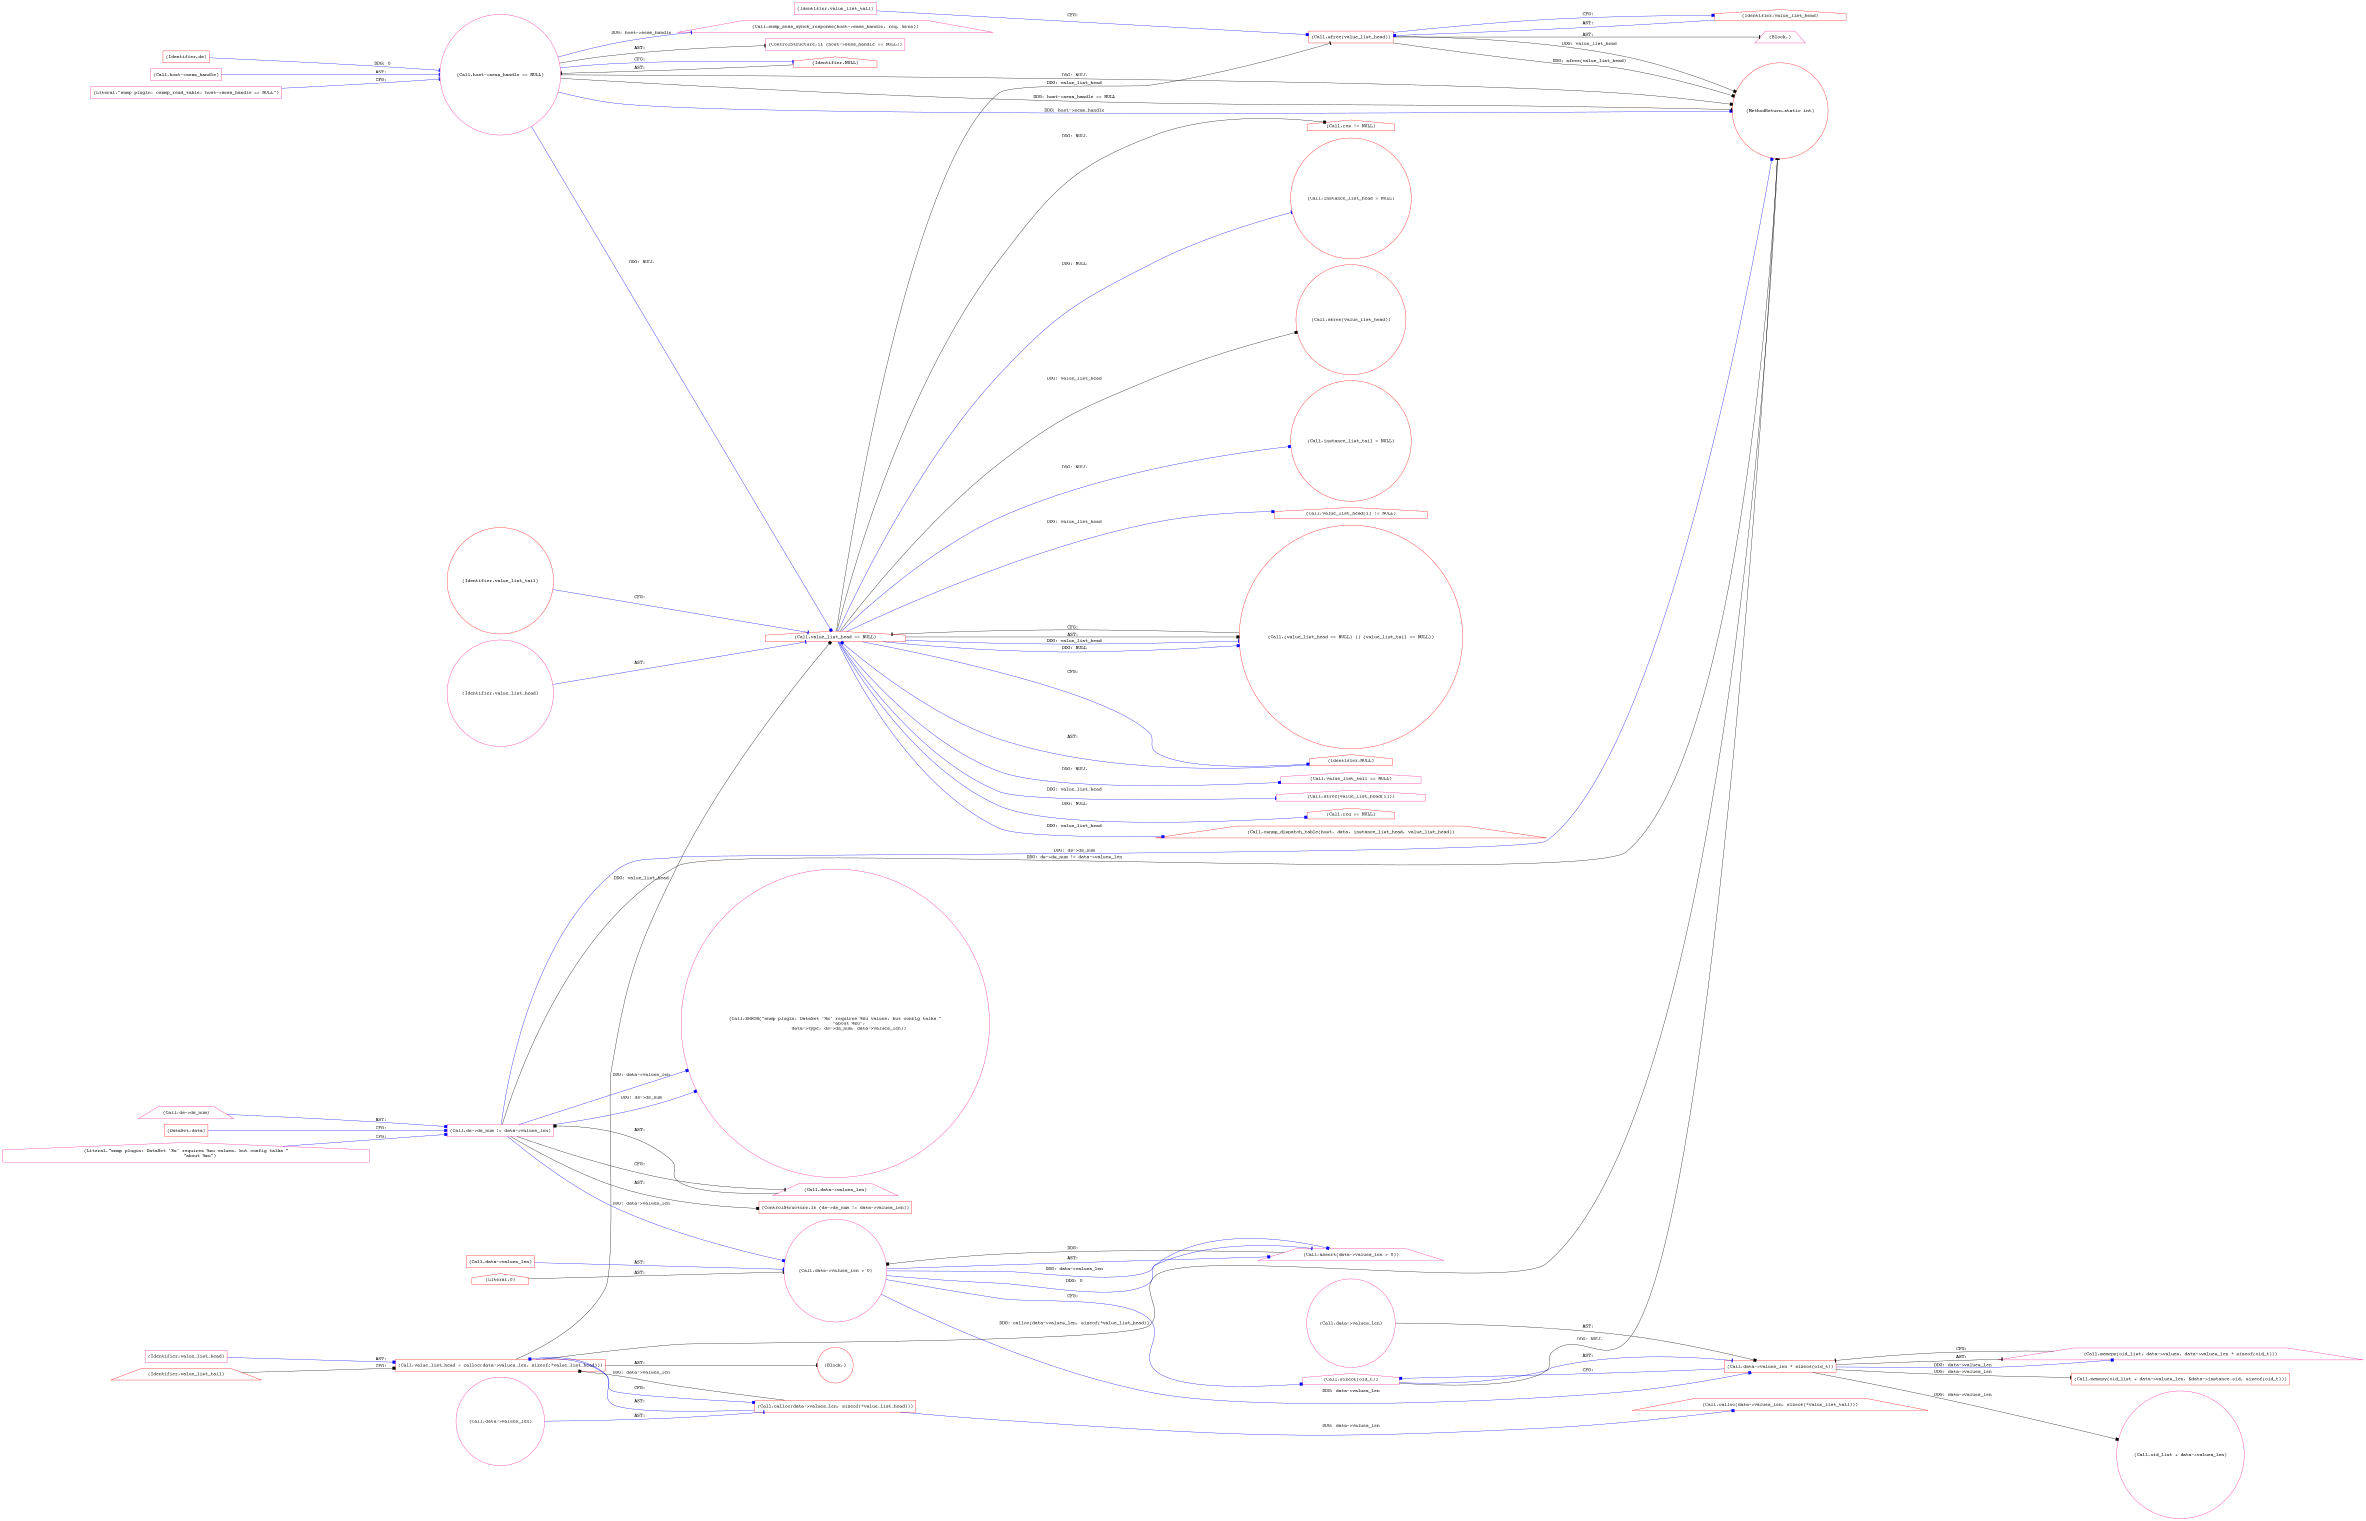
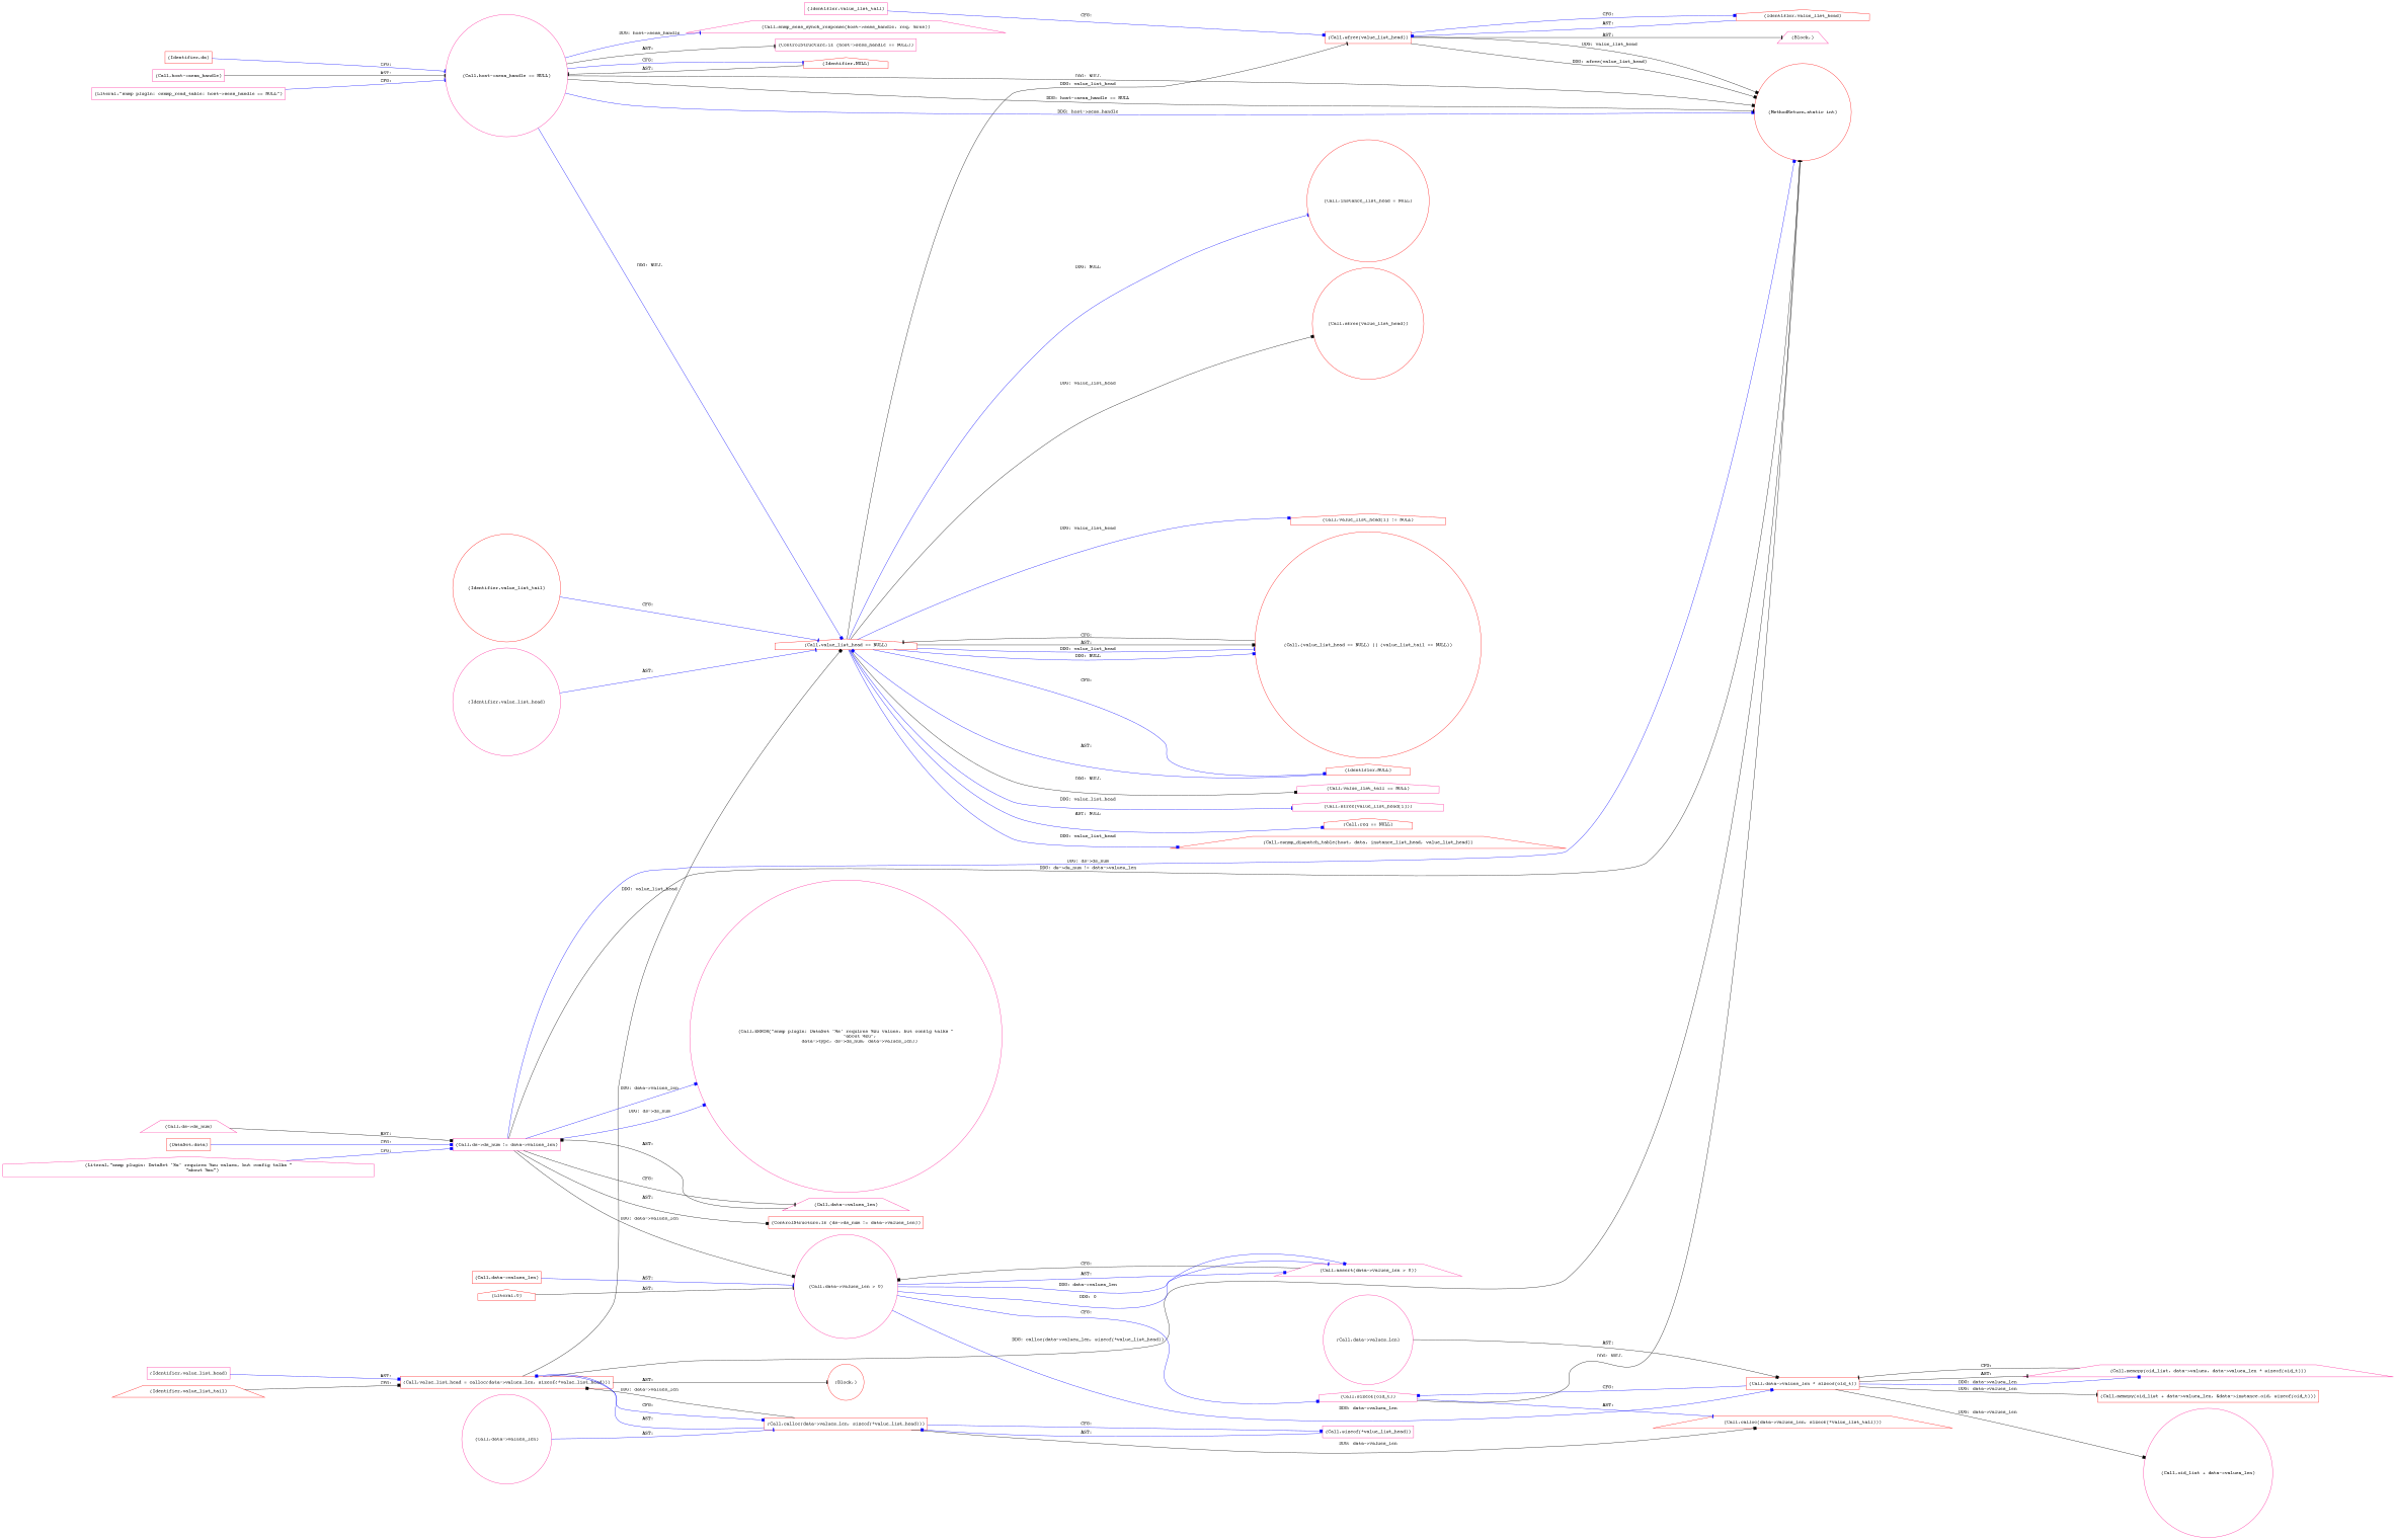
  digraph {
    fontname="Courier Prime"
    rankdir=LR
    node [color=red fontname="Courier Prime" shape=box]
    edge [arrowhead=box color=blue fontname="Courier Prime"]
    n1 [label="(Call,sfree(value_list_head))"]
    n2 [label="(Identifier,value_list_head)" shape=house]
    n3 [color=deeppink label="(Block,)" shape=trapezium]
    n4 [label="(MethodReturn,static int)" shape=circle]
    n5 [label="(Call,value_list_head == NULL)" shape=house]
-   n6 [label="(Call,res != NULL)" shape=house]
    n7 [label="(Call,instance_list_head = NULL)" shape=circle]
    n8 [label="(Call,sfree(value_list_head))" shape=circle]
-   n9 [label="(Call,instance_list_tail = NULL)" shape=circle]
    n10 [label="(Call,value_list_head[i] != NULL)" shape=house]
    n11 [label="(Call,(value_list_head == NULL) || (value_list_tail == NULL))" shape=circle]
    n12 [color=deeppink label="(Call,value_list_tail == NULL)" shape=house]
    n13 [color=deeppink label="(Call,sfree(value_list_head[i]))" shape=house]
    n14 [label="(Call,req == NULL)" shape=house]
    n15 [label="(Call,csnmp_dispatch_table(host, data, instance_list_head, value_list_head))" shape=trapezium]
    n16 [label="(Identifier,NULL)" shape=house]
    n17 [label="(Call,value_list_head = calloc(data->values_len, sizeof(*value_list_head)))"]
    n18 [label="(Call,calloc(data->values_len, sizeof(*value_list_head)))"]
    n19 [label="(Block,)" shape=circle]
    n20 [label="(Call,calloc(data->values_len, sizeof(*value_list_tail)))" shape=trapezium]
+   n21 [color=deeppink label="(Call,sizeof(*value_list_head))"]
    n22 [label="(Call,data->values_len * sizeof(oid_t))"]
    n23 [color=deeppink label="(Call,memcpy(oid_list, data->values, data->values_len * sizeof(oid_t)))" shape=trapezium]
    n24 [color=deeppink label="(Call,sizeof(oid_t))" shape=house]
    n25 [label="(Call,memcpy(oid_list + data->values_len, &data->instance.oid, sizeof(oid_t)))"]
    n26 [color=deeppink label="(Call,oid_list + data->values_len)" shape=circle]
    n27 [color=deeppink label="(Call,data->values_len > 0)" shape=circle]
    n28 [color=deeppink label="(Call,assert(data->values_len > 0))" shape=trapezium]
    n29 [label="(Literal,0)" shape=house]
    n30 [color=deeppink label="(Call,ds->ds_num != data->values_len)"]
    n31 [color=deeppink label="(Call,ERROR(\"snmp plugin: DataSet `%s' requires %zu values, but config talks \"\n          \"about %zu\",\n          data->type, ds->ds_num, data->values_len))" shape=circle]
    n32 [color=deeppink label="(Call,data->values_len)" shape=trapezium]
    n33 [label="(ControlStructure,if (ds->ds_num != data->values_len))"]
    n34 [color=deeppink label="(Call,host->sess_handle == NULL)" shape=circle]
    n35 [label="(Identifier,NULL)" shape=house]
    n36 [color=deeppink label="(Call,snmp_sess_synch_response(host->sess_handle, req, &res))" shape=trapezium]
    n37 [color=deeppink label="(ControlStructure,if (host->sess_handle == NULL))"]
    n38 [label="(DataSet,data)"]
    n39 [color=deeppink label="(Call,host->sess_handle)"]
    n40 [color=deeppink label="(Literal,\"snmp plugin: DataSet `%s' requires %zu values, but config talks \"\n          \"about %zu\")" shape=house]
    n41 [color=deeppink label="(Identifier,value_list_tail)"]
    n42 [color=deeppink label="(Identifier,value_list_head)"]
    n43 [color=deeppink label="(Literal,\"snmp plugin: csnmp_read_table: host->sess_handle == NULL\")"]
    n44 [label="(Identifier,value_list_tail)" shape=trapezium]
    n45 [color=deeppink label="(Call,ds->ds_num)" shape=trapezium]
    n46 [label="(Identifier,value_list_tail)" shape=circle]
    n47 [color=deeppink label="(Call,data->values_len)" shape=circle]
    n48 [color=deeppink label="(Identifier,value_list_head)" shape=circle]
    n49 [color=deeppink label="(Call,data->values_len)" shape=circle]
    n50 [label="(Identifier,ds)"]
    n51 [label="(Call,data->values_len)"]
    n1 -> n2 [label="CFG: "]
    n1 -> n3 [arrowhead=tee color=black label="AST: "]
    n1 -> n4 [color=black label="DDG: value_list_head"]
    n1 -> n4 [color=black label="DDG: sfree(value_list_head)"]
    n2 -> n1 [label="AST: "]
    n5 -> n1 [arrowhead=tee color=black label="DDG: value_list_head"]
-   n5 -> n6 [color=black label="DDG: NULL"]
    n5 -> n7 [arrowhead=tee label="DDG: NULL"]
    n5 -> n8 [color=black label="DDG: value_list_head"]
-   n5 -> n9 [label="DDG: NULL"]
    n5 -> n10 [label="DDG: value_list_head"]
    n5 -> n11 [color=black label="AST: "]
    n5 -> n11 [arrowhead=tee label="DDG: value_list_head"]
    n5 -> n11 [label="DDG: NULL"]
-   n5 -> n12 [label="DDG: NULL"]
+   n5 -> n12 [color=black label="DDG: NULL"]
    n5 -> n13 [arrowhead=tee label="DDG: value_list_head"]
-   n5 -> n14 [label="DDG: NULL"]
+   n5 -> n14 [label="AST: NULL"]
    n5 -> n15 [label="DDG: value_list_head"]
    n5 -> n16 [label="CFG: "]
    n11 -> n5 [arrowhead=tee color=black label="CFG: "]
    n16 -> n5 [label="AST: "]
    n17 -> n4 [arrowhead=tee color=black label="DDG: calloc(data->values_len, sizeof(*value_list_head))"]
    n17 -> n5 [color=black label="DDG: value_list_head"]
    n17 -> n18 [label="CFG: "]
    n17 -> n19 [arrowhead=tee color=black label="AST: "]
    n18 -> n17 [label="AST: "]
    n18 -> n17 [color=black label="DDG: data->values_len"]
-   n18 -> n20 [label="DDG: data->values_len"]
+   n18 -> n20 [color=black label="DDG: data->values_len"]
+   n18 -> n21 [label="CFG: "]
+   n21 -> n18 [label="AST: "]
    n22 -> n23 [arrowhead=tee color=black label="AST: "]
    n22 -> n23 [label="DDG: data->values_len"]
    n22 -> n24 [label="CFG: "]
    n22 -> n25 [arrowhead=tee color=black label="DDG: data->values_len"]
    n22 -> n26 [color=black label="DDG: data->values_len"]
    n23 -> n22 [arrowhead=tee color=black label="CFG: "]
    n24 -> n4 [arrowhead=tee color=black label="DDG: NULL"]
-   n24 -> n22 [arrowhead=tee label="AST: "]
+   n24 -> n20 [arrowhead=tee label="AST: "]
    n27 -> n22 [label="DDG: data->values_len"]
    n27 -> n24 [label="CFG: "]
    n27 -> n28 [label="AST: "]
    n27 -> n28 [arrowhead=tee label="DDG: data->values_len"]
    n27 -> n28 [label="DDG: 0"]
-   n28 -> n27 [color=black label="DDG: "]
+   n28 -> n27 [color=black label="CFG: "]
    n29 -> n27 [arrowhead=tee color=black label="AST: "]
    n30 -> n4 [arrowhead=tee color=black label="DDG: ds->ds_num != data->values_len"]
    n30 -> n4 [label="DDG: ds->ds_num"]
-   n30 -> n27 [label="DDG: data->values_len"]
+   n30 -> n27 [color=black label="DDG: data->values_len"]
    n30 -> n31 [label="DDG: ds->ds_num"]
    n30 -> n31 [label="DDG: data->values_len"]
    n30 -> n32 [arrowhead=tee color=black label="CFG: "]
    n30 -> n33 [color=black label="AST: "]
    n32 -> n30 [color=black label="AST: "]
    n34 -> n4 [label="DDG: host->sess_handle"]
    n34 -> n4 [color=black label="DDG: NULL"]
    n34 -> n4 [arrowhead=tee color=black label="DDG: host->sess_handle == NULL"]
    n34 -> n5 [label="DDG: NULL"]
    n34 -> n35 [arrowhead=tee label="CFG: "]
    n34 -> n36 [arrowhead=tee label="DDG: host->sess_handle"]
    n34 -> n37 [arrowhead=tee color=black label="AST: "]
    n35 -> n34 [arrowhead=tee color=black label="AST: "]
    n38 -> n30 [label="CFG: "]
-   n39 -> n34 [arrowhead=tee label="AST: "]
+   n39 -> n34 [arrowhead=tee color=black label="AST: "]
    n40 -> n30 [label="CFG: "]
    n41 -> n1 [label="CFG: "]
    n42 -> n17 [label="AST: "]
    n43 -> n34 [arrowhead=tee label="CFG: "]
    n44 -> n17 [color=black label="CFG: "]
-   n45 -> n30 [label="AST: "]
+   n45 -> n30 [color=black label="AST: "]
    n46 -> n5 [arrowhead=tee label="CFG: "]
    n47 -> n22 [color=black label="AST: "]
    n48 -> n5 [arrowhead=tee label="AST: "]
    n49 -> n18 [arrowhead=tee label="AST: "]
-   n50 -> n34 [arrowhead=tee label="DDG: 0"]
+   n50 -> n34 [arrowhead=tee label="CFG: "]
    n51 -> n27 [arrowhead=tee label="AST: "]
  }
